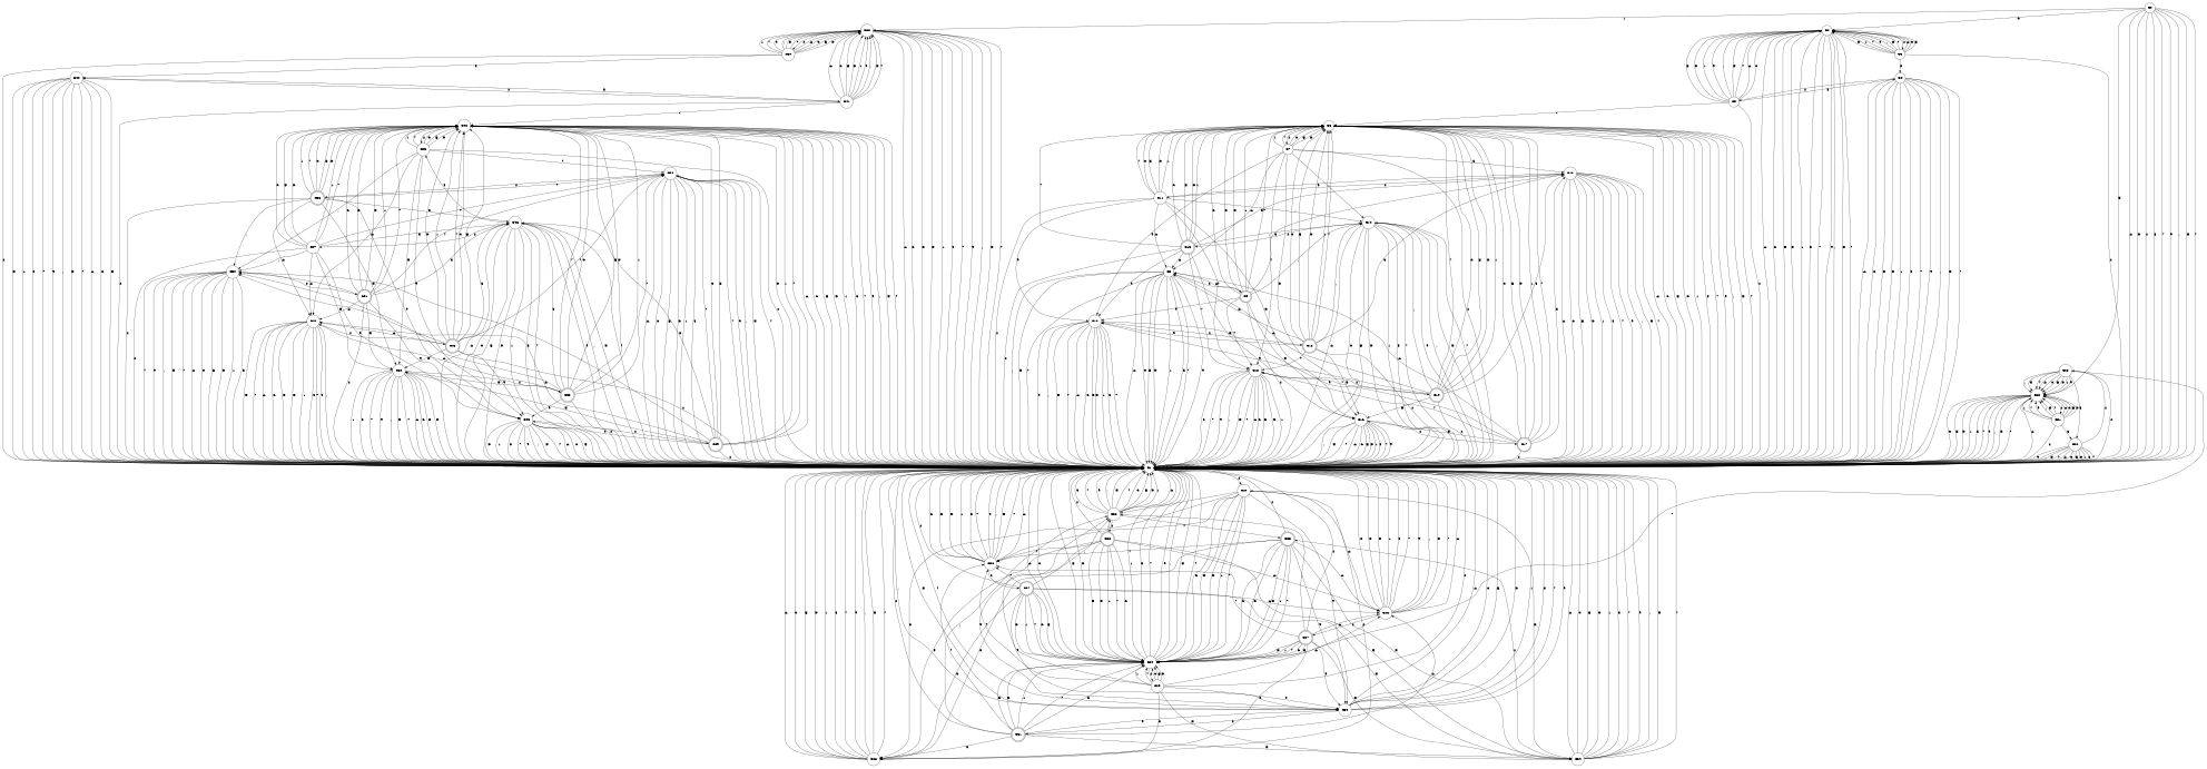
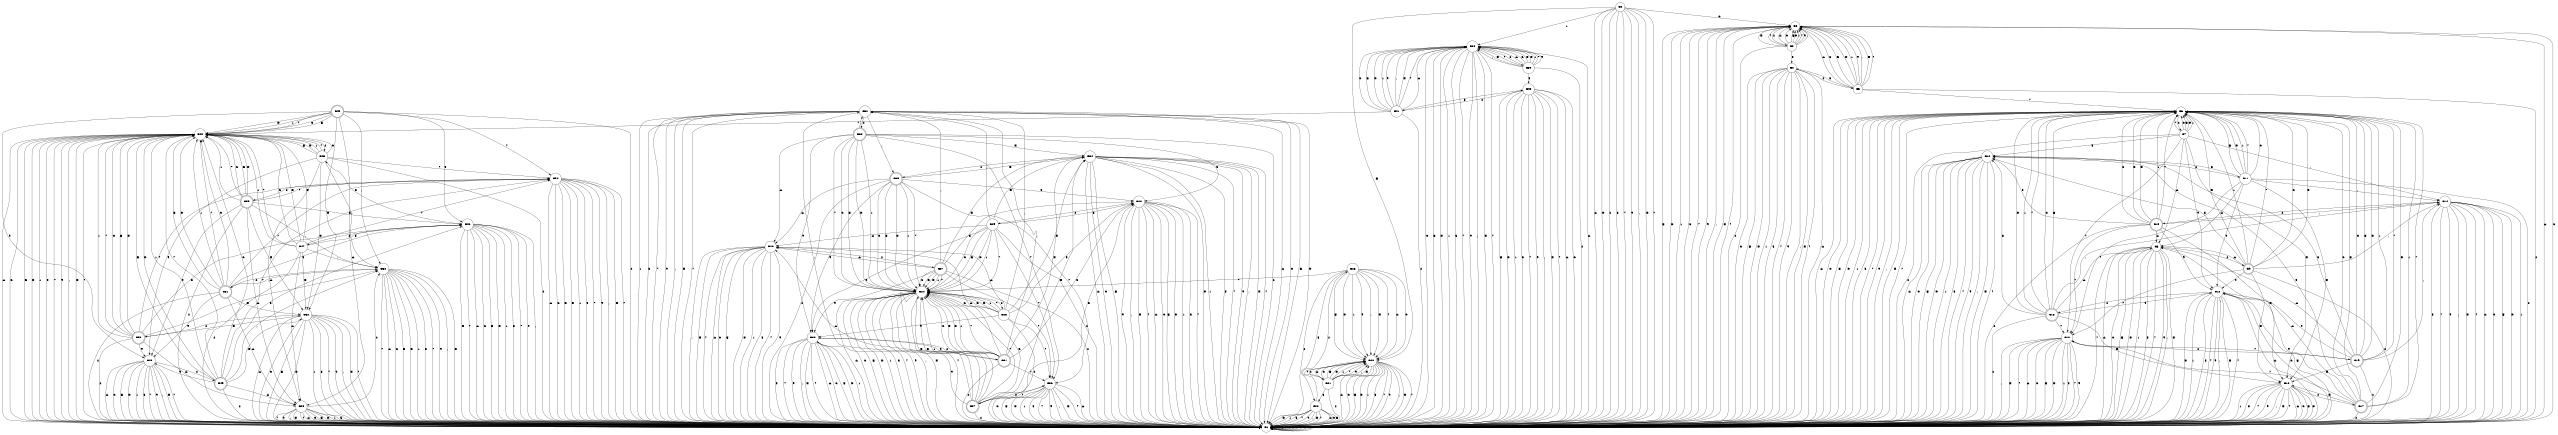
  digraph {
    node [shape=circle]
    Q38
    Q1
    Q39
    Q40
    Q46
    Q47
    Q43
    Q54
    Q48
    Q52
    Q42
    Q44
    Q50
    Q32
    Q33 [shape=doublecircle]
    Q35 [shape=doublecircle]
    Q28
    Q36
    Q30
    Q24
    Q26
    Q34
    Q13 [shape=doublecircle]
    Q10
    Q16
    Q18
    Q6
    Q12
    Q8
    Q14
    Q11
    Q17 [shape=doublecircle]
    Q19 [shape=doublecircle]
    Q7
    Q9 [shape=doublecircle]
    Q15 [shape=doublecircle]
    Q55 [shape=doublecircle]
    Q49 [shape=doublecircle]
    Q53 [shape=doublecircle]
    Q45 [shape=doublecircle]
    Q51 [shape=doublecircle]
    Q5
    Q4
    Q2
    Q3
    Q22
    Q23
    Q20
    Q0
    Q21
    Q31 [shape=doublecircle]
    Q29
    Q37 [shape=doublecircle]
    Q25
    Q27 [shape=doublecircle]
    Q41
    Q38 -> Q1 [label=A]
    Q38 -> Q1 [label=C]
    Q38 -> Q1 [label=E]
    Q38 -> Q1 [label=D]
    Q38 -> Q1 [label=1]
    Q38 -> Q1 [label=5]
    Q38 -> Q1 [label=7]
    Q38 -> Q1 [label=9]
    Q38 -> Q1 [label=";"]
    Q38 -> Q1 [label="="]
    Q38 -> Q1 [label="?"]
    Q38 -> Q39 [label=2]
    Q1 -> Q1 [label=A]
    Q1 -> Q1 [label=C]
    Q1 -> Q1 [label=E]
    Q1 -> Q1 [label=D]
    Q1 -> Q1 [label=1]
    Q1 -> Q1 [label=2]
    Q1 -> Q1 [label=5]
    Q1 -> Q1 [label=7]
    Q1 -> Q1 [label=9]
    Q1 -> Q1 [label=";"]
    Q1 -> Q1 [label="="]
    Q1 -> Q1 [label="?"]
    Q39 -> Q38 [label=A]
    Q39 -> Q38 [label=C]
    Q39 -> Q38 [label=E]
    Q39 -> Q38 [label=D]
    Q39 -> Q38 [label=1]
    Q39 -> Q38 [label=7]
    Q39 -> Q38 [label=9]
    Q39 -> Q38 [label=";"]
    Q39 -> Q38 [label="="]
    Q39 -> Q38 [label="?"]
    Q39 -> Q1 [label=2]
    Q39 -> Q40 [label=5]
    Q40 -> Q1 [label=A]
    Q40 -> Q1 [label=C]
    Q40 -> Q1 [label=E]
    Q40 -> Q1 [label=D]
    Q40 -> Q1 [label=1]
    Q40 -> Q1 [label=5]
    Q40 -> Q1 [label=7]
    Q40 -> Q1 [label=9]
    Q40 -> Q1 [label=";"]
    Q40 -> Q1 [label="="]
    Q40 -> Q1 [label="?"]
    Q40 -> Q41 [label=2]
    Q46 -> Q1 [label=A]
    Q46 -> Q1 [label=C]
    Q46 -> Q1 [label=E]
    Q46 -> Q1 [label=D]
    Q46 -> Q1 [label=1]
    Q46 -> Q1 [label=5]
    Q46 -> Q1 [label=7]
    Q46 -> Q1 [label=9]
    Q46 -> Q1 [label=";"]
    Q46 -> Q1 [label="="]
    Q46 -> Q1 [label="?"]
    Q46 -> Q47 [label=2]
    Q46 -> Q43 [label=5]
    Q47 -> Q1 [label=2]
    Q47 -> Q46 [label=5]
    Q47 -> Q54 [label="?"]
-   Q47 -> Q48 [label=9]
    Q47 -> Q52 [label="="]
    Q47 -> Q42 [label=C]
    Q47 -> Q42 [label=E]
    Q47 -> Q42 [label=D]
    Q47 -> Q42 [label=1]
    Q47 -> Q42 [label=7]
    Q47 -> Q44 [label=A]
    Q47 -> Q50 [label=";"]
    Q43 -> Q1 [label=2]
    Q43 -> Q54 [label="?"]
    Q43 -> Q48 [label=9]
    Q43 -> Q52 [label="="]
    Q43 -> Q42 [label=C]
    Q43 -> Q42 [label=E]
    Q43 -> Q42 [label=D]
    Q43 -> Q42 [label=1]
    Q43 -> Q42 [label=7]
    Q43 -> Q44 [label=A]
    Q43 -> Q50 [label=";"]
    Q54 -> Q1 [label=A]
    Q54 -> Q1 [label=C]
    Q54 -> Q1 [label=E]
    Q54 -> Q1 [label=D]
    Q54 -> Q1 [label=1]
    Q54 -> Q1 [label=5]
    Q54 -> Q1 [label=7]
    Q54 -> Q1 [label=9]
    Q54 -> Q1 [label=";"]
    Q54 -> Q1 [label="="]
    Q54 -> Q1 [label="?"]
    Q54 -> Q55 [label=2]
    Q48 -> Q1 [label=A]
    Q48 -> Q1 [label=C]
    Q48 -> Q1 [label=E]
    Q48 -> Q1 [label=D]
    Q48 -> Q1 [label=1]
    Q48 -> Q1 [label=5]
    Q48 -> Q1 [label=7]
    Q48 -> Q1 [label=9]
    Q48 -> Q1 [label=";"]
    Q48 -> Q1 [label="="]
    Q48 -> Q1 [label="?"]
    Q48 -> Q49 [label=2]
    Q52 -> Q1 [label=A]
    Q52 -> Q1 [label=C]
    Q52 -> Q1 [label=E]
    Q52 -> Q1 [label=D]
    Q52 -> Q1 [label=1]
    Q52 -> Q1 [label=5]
    Q52 -> Q1 [label=7]
    Q52 -> Q1 [label=9]
    Q52 -> Q1 [label=";"]
    Q52 -> Q1 [label="="]
    Q52 -> Q1 [label="?"]
    Q52 -> Q53 [label=2]
    Q42 -> Q1 [label=A]
    Q42 -> Q1 [label=C]
    Q42 -> Q1 [label=E]
    Q42 -> Q1 [label=D]
    Q42 -> Q1 [label=1]
    Q42 -> Q1 [label=5]
    Q42 -> Q1 [label=7]
    Q42 -> Q1 [label=9]
    Q42 -> Q1 [label=";"]
    Q42 -> Q1 [label="="]
    Q42 -> Q1 [label="?"]
    Q42 -> Q43 [label=2]
    Q44 -> Q1 [label=A]
    Q44 -> Q1 [label=C]
    Q44 -> Q1 [label=E]
    Q44 -> Q1 [label=D]
    Q44 -> Q1 [label=1]
    Q44 -> Q1 [label=5]
    Q44 -> Q1 [label=7]
    Q44 -> Q1 [label=9]
    Q44 -> Q1 [label=";"]
    Q44 -> Q1 [label="="]
    Q44 -> Q1 [label="?"]
-   Q44 -> Q45 [label=2]
+   Q44 -> Q50 [label=2]
    Q50 -> Q1 [label=A]
    Q50 -> Q1 [label=C]
    Q50 -> Q1 [label=E]
    Q50 -> Q1 [label=D]
    Q50 -> Q1 [label=1]
    Q50 -> Q1 [label=5]
    Q50 -> Q1 [label=7]
    Q50 -> Q1 [label=9]
    Q50 -> Q1 [label=";"]
    Q50 -> Q1 [label="="]
    Q50 -> Q1 [label="?"]
    Q50 -> Q51 [label=2]
    Q32 -> Q1 [label=A]
    Q32 -> Q1 [label=C]
    Q32 -> Q1 [label=E]
    Q32 -> Q1 [label=D]
    Q32 -> Q1 [label=1]
    Q32 -> Q1 [label=5]
    Q32 -> Q1 [label=7]
    Q32 -> Q1 [label=9]
    Q32 -> Q1 [label=";"]
    Q32 -> Q1 [label="="]
    Q32 -> Q1 [label="?"]
    Q32 -> Q33 [label=2]
    Q32 -> Q35 [label=";"]
    Q33 -> Q1 [label=2]
    Q33 -> Q32 [label=";"]
    Q33 -> Q28 [label=5]
    Q33 -> Q36 [label="?"]
    Q33 -> Q30 [label=9]
    Q33 -> Q24 [label=C]
    Q33 -> Q24 [label=E]
    Q33 -> Q24 [label=D]
    Q33 -> Q24 [label=1]
    Q33 -> Q24 [label=7]
    Q33 -> Q26 [label=A]
    Q33 -> Q34 [label="="]
    Q35 -> Q1 [label=2]
    Q35 -> Q28 [label=5]
    Q35 -> Q36 [label="?"]
    Q35 -> Q30 [label=9]
    Q35 -> Q24 [label=C]
    Q35 -> Q24 [label=E]
    Q35 -> Q24 [label=D]
    Q35 -> Q24 [label=1]
    Q35 -> Q24 [label=7]
    Q35 -> Q26 [label=A]
    Q35 -> Q34 [label="="]
    Q28 -> Q1 [label=A]
    Q28 -> Q1 [label=C]
    Q28 -> Q1 [label=E]
    Q28 -> Q1 [label=D]
    Q28 -> Q1 [label=1]
    Q28 -> Q1 [label=5]
    Q28 -> Q1 [label=7]
    Q28 -> Q1 [label=9]
    Q28 -> Q1 [label=";"]
    Q28 -> Q1 [label="="]
    Q28 -> Q1 [label="?"]
    Q28 -> Q29 [label=2]
    Q36 -> Q1 [label=A]
    Q36 -> Q1 [label=C]
    Q36 -> Q1 [label=E]
    Q36 -> Q1 [label=D]
    Q36 -> Q1 [label=1]
    Q36 -> Q1 [label=5]
    Q36 -> Q1 [label=7]
    Q36 -> Q1 [label=9]
    Q36 -> Q1 [label=";"]
    Q36 -> Q1 [label="="]
    Q36 -> Q1 [label="?"]
    Q36 -> Q37 [label=2]
    Q30 -> Q1 [label=A]
    Q30 -> Q1 [label=C]
    Q30 -> Q1 [label=E]
    Q30 -> Q1 [label=D]
    Q30 -> Q1 [label=1]
    Q30 -> Q1 [label=5]
    Q30 -> Q1 [label=7]
    Q30 -> Q1 [label=9]
    Q30 -> Q1 [label=";"]
    Q30 -> Q1 [label="="]
    Q30 -> Q1 [label="?"]
    Q30 -> Q31 [label=2]
    Q24 -> Q1 [label=A]
    Q24 -> Q1 [label=C]
    Q24 -> Q1 [label=E]
    Q24 -> Q1 [label=D]
    Q24 -> Q1 [label=1]
    Q24 -> Q1 [label=5]
    Q24 -> Q1 [label=7]
    Q24 -> Q1 [label=9]
    Q24 -> Q1 [label=";"]
    Q24 -> Q1 [label="="]
    Q24 -> Q1 [label="?"]
    Q24 -> Q25 [label=2]
    Q26 -> Q1 [label=A]
    Q26 -> Q1 [label=C]
    Q26 -> Q1 [label=E]
    Q26 -> Q1 [label=D]
    Q26 -> Q1 [label=1]
    Q26 -> Q1 [label=5]
    Q26 -> Q1 [label=7]
    Q26 -> Q1 [label=9]
    Q26 -> Q1 [label=";"]
    Q26 -> Q1 [label="="]
    Q26 -> Q1 [label="?"]
    Q26 -> Q27 [label=2]
    Q34 -> Q1 [label=A]
    Q34 -> Q1 [label=C]
    Q34 -> Q1 [label=E]
    Q34 -> Q1 [label=D]
    Q34 -> Q1 [label=1]
    Q34 -> Q1 [label=5]
    Q34 -> Q1 [label=7]
    Q34 -> Q1 [label=9]
    Q34 -> Q1 [label=";"]
    Q34 -> Q1 [label="="]
    Q34 -> Q1 [label="?"]
    Q34 -> Q35 [label=2]
    Q13 -> Q1 [label=2]
    Q13 -> Q10 [label=5]
    Q13 -> Q16 [label="="]
    Q13 -> Q18 [label="?"]
    Q13 -> Q6 [label=C]
    Q13 -> Q6 [label=E]
    Q13 -> Q6 [label=D]
    Q13 -> Q6 [label=1]
    Q13 -> Q6 [label=7]
    Q13 -> Q12 [label=9]
    Q13 -> Q8 [label=A]
    Q13 -> Q14 [label=";"]
    Q10 -> Q1 [label=A]
    Q10 -> Q1 [label=C]
    Q10 -> Q1 [label=E]
    Q10 -> Q1 [label=D]
    Q10 -> Q1 [label=1]
    Q10 -> Q1 [label=5]
    Q10 -> Q1 [label=7]
    Q10 -> Q1 [label=9]
    Q10 -> Q1 [label=";"]
    Q10 -> Q1 [label="="]
    Q10 -> Q1 [label="?"]
    Q10 -> Q11 [label=2]
    Q16 -> Q1 [label=A]
    Q16 -> Q1 [label=C]
    Q16 -> Q1 [label=E]
    Q16 -> Q1 [label=D]
    Q16 -> Q1 [label=1]
    Q16 -> Q1 [label=5]
    Q16 -> Q1 [label=7]
    Q16 -> Q1 [label=9]
    Q16 -> Q1 [label=";"]
    Q16 -> Q1 [label="="]
    Q16 -> Q1 [label="?"]
    Q16 -> Q17 [label=2]
    Q18 -> Q1 [label=A]
    Q18 -> Q1 [label=C]
    Q18 -> Q1 [label=E]
    Q18 -> Q1 [label=D]
    Q18 -> Q1 [label=1]
    Q18 -> Q1 [label=5]
    Q18 -> Q1 [label=7]
    Q18 -> Q1 [label=9]
    Q18 -> Q1 [label=";"]
    Q18 -> Q1 [label="="]
    Q18 -> Q1 [label="?"]
    Q18 -> Q19 [label=2]
    Q6 -> Q1 [label=A]
    Q6 -> Q1 [label=C]
    Q6 -> Q1 [label=E]
    Q6 -> Q1 [label=D]
    Q6 -> Q1 [label=1]
    Q6 -> Q1 [label=5]
    Q6 -> Q1 [label=7]
    Q6 -> Q1 [label=9]
    Q6 -> Q1 [label=";"]
    Q6 -> Q1 [label="="]
    Q6 -> Q1 [label="?"]
    Q6 -> Q7 [label=2]
    Q12 -> Q1 [label=A]
    Q12 -> Q1 [label=C]
    Q12 -> Q1 [label=E]
    Q12 -> Q1 [label=D]
    Q12 -> Q1 [label=1]
    Q12 -> Q1 [label=5]
    Q12 -> Q1 [label=7]
    Q12 -> Q1 [label=9]
    Q12 -> Q1 [label=";"]
    Q12 -> Q1 [label="="]
    Q12 -> Q1 [label="?"]
    Q12 -> Q13 [label=2]
    Q8 -> Q1 [label=A]
    Q8 -> Q1 [label=C]
    Q8 -> Q1 [label=E]
    Q8 -> Q1 [label=D]
    Q8 -> Q1 [label=1]
    Q8 -> Q1 [label=5]
    Q8 -> Q1 [label=7]
    Q8 -> Q1 [label=9]
    Q8 -> Q1 [label=";"]
    Q8 -> Q1 [label="="]
    Q8 -> Q1 [label="?"]
    Q8 -> Q9 [label=2]
    Q14 -> Q1 [label=A]
    Q14 -> Q1 [label=C]
    Q14 -> Q1 [label=E]
    Q14 -> Q1 [label=D]
    Q14 -> Q1 [label=1]
    Q14 -> Q1 [label=5]
    Q14 -> Q1 [label=7]
    Q14 -> Q1 [label=9]
    Q14 -> Q1 [label=";"]
    Q14 -> Q1 [label="="]
    Q14 -> Q1 [label="?"]
    Q14 -> Q15 [label=2]
    Q11 -> Q1 [label=2]
    Q11 -> Q10 [label=5]
    Q11 -> Q16 [label="="]
    Q11 -> Q18 [label="?"]
    Q11 -> Q6 [label=C]
    Q11 -> Q6 [label=E]
    Q11 -> Q6 [label=D]
    Q11 -> Q6 [label=1]
    Q11 -> Q6 [label=7]
    Q11 -> Q12 [label=9]
    Q11 -> Q8 [label=A]
    Q11 -> Q14 [label=";"]
    Q17 -> Q1 [label=2]
    Q17 -> Q10 [label=5]
    Q17 -> Q16 [label="="]
    Q17 -> Q18 [label="?"]
    Q17 -> Q6 [label=C]
    Q17 -> Q6 [label=E]
    Q17 -> Q6 [label=D]
    Q17 -> Q6 [label=1]
    Q17 -> Q6 [label=7]
    Q17 -> Q12 [label=9]
    Q17 -> Q8 [label=A]
    Q19 -> Q1 [label=2]
    Q19 -> Q10 [label=5]
    Q19 -> Q16 [label="="]
    Q19 -> Q18 [label="?"]
    Q19 -> Q6 [label=C]
    Q19 -> Q6 [label=E]
    Q19 -> Q6 [label=D]
    Q19 -> Q6 [label=1]
    Q19 -> Q6 [label=7]
    Q19 -> Q12 [label=9]
    Q19 -> Q8 [label=A]
    Q19 -> Q14 [label=";"]
    Q7 -> Q1 [label=2]
    Q7 -> Q10 [label=5]
    Q7 -> Q16 [label="="]
    Q7 -> Q18 [label="?"]
    Q7 -> Q6 [label=C]
    Q7 -> Q6 [label=E]
    Q7 -> Q6 [label=D]
    Q7 -> Q6 [label=1]
    Q7 -> Q6 [label=7]
    Q7 -> Q12 [label=9]
    Q7 -> Q8 [label=A]
    Q7 -> Q14 [label=";"]
    Q9 -> Q1 [label=2]
    Q9 -> Q10 [label=5]
    Q9 -> Q16 [label="="]
    Q9 -> Q18 [label="?"]
    Q9 -> Q6 [label=C]
    Q9 -> Q6 [label=E]
    Q9 -> Q6 [label=D]
    Q9 -> Q6 [label=1]
    Q9 -> Q6 [label=7]
    Q9 -> Q12 [label=9]
    Q9 -> Q8 [label=A]
    Q9 -> Q14 [label=";"]
    Q15 -> Q1 [label=2]
    Q15 -> Q10 [label=5]
    Q15 -> Q16 [label="="]
    Q15 -> Q18 [label="?"]
    Q15 -> Q6 [label=C]
    Q15 -> Q6 [label=E]
    Q15 -> Q6 [label=D]
    Q15 -> Q6 [label=1]
    Q15 -> Q6 [label=7]
    Q15 -> Q12 [label=9]
    Q15 -> Q8 [label=A]
    Q15 -> Q14 [label=";"]
    Q55 -> Q1 [label=2]
    Q55 -> Q46 [label=5]
    Q55 -> Q54 [label="?"]
    Q55 -> Q48 [label=9]
    Q55 -> Q52 [label="="]
    Q55 -> Q42 [label=C]
    Q55 -> Q42 [label=E]
    Q55 -> Q42 [label=D]
    Q55 -> Q42 [label=1]
    Q55 -> Q42 [label=7]
    Q55 -> Q44 [label=A]
    Q55 -> Q50 [label=";"]
    Q49 -> Q1 [label=2]
    Q49 -> Q46 [label=5]
    Q49 -> Q54 [label="?"]
    Q49 -> Q48 [label=9]
    Q49 -> Q52 [label="="]
    Q49 -> Q42 [label=C]
    Q49 -> Q42 [label=E]
    Q49 -> Q42 [label=D]
    Q49 -> Q42 [label=1]
    Q49 -> Q42 [label=7]
    Q49 -> Q44 [label=A]
    Q49 -> Q50 [label=";"]
    Q53 -> Q1 [label=2]
    Q53 -> Q46 [label=5]
    Q53 -> Q54 [label="?"]
    Q53 -> Q48 [label=9]
    Q53 -> Q52 [label="="]
    Q53 -> Q42 [label=C]
    Q53 -> Q42 [label=E]
    Q53 -> Q42 [label=D]
    Q53 -> Q42 [label=1]
    Q53 -> Q42 [label=7]
    Q53 -> Q44 [label=A]
    Q53 -> Q50 [label=";"]
    Q45 -> Q1 [label=2]
    Q45 -> Q46 [label=5]
    Q45 -> Q54 [label="?"]
    Q45 -> Q48 [label=9]
    Q45 -> Q52 [label="="]
    Q45 -> Q42 [label=C]
    Q45 -> Q42 [label=E]
    Q45 -> Q42 [label=D]
    Q45 -> Q42 [label=1]
    Q45 -> Q42 [label=7]
    Q45 -> Q44 [label=A]
    Q45 -> Q50 [label=";"]
    Q51 -> Q1 [label=2]
    Q51 -> Q46 [label=5]
    Q51 -> Q54 [label="?"]
    Q51 -> Q48 [label=9]
    Q51 -> Q52 [label="="]
    Q51 -> Q42 [label=C]
    Q51 -> Q42 [label=E]
    Q51 -> Q42 [label=D]
    Q51 -> Q42 [label=1]
    Q51 -> Q42 [label=7]
    Q51 -> Q44 [label=A]
    Q51 -> Q50 [label=";"]
    Q5 -> Q1 [label=2]
    Q5 -> Q6 [label=7]
    Q5 -> Q4 [label=5]
    Q5 -> Q2 [label=A]
    Q5 -> Q2 [label=C]
    Q5 -> Q2 [label=E]
    Q5 -> Q2 [label=D]
    Q5 -> Q2 [label=1]
    Q5 -> Q2 [label=9]
    Q5 -> Q2 [label=";"]
    Q5 -> Q2 [label="="]
    Q5 -> Q2 [label="?"]
    Q4 -> Q1 [label=A]
    Q4 -> Q1 [label=C]
    Q4 -> Q1 [label=E]
    Q4 -> Q1 [label=D]
    Q4 -> Q1 [label=1]
    Q4 -> Q1 [label=5]
    Q4 -> Q1 [label=7]
    Q4 -> Q1 [label=9]
    Q4 -> Q1 [label=";"]
    Q4 -> Q1 [label="="]
    Q4 -> Q1 [label="?"]
    Q4 -> Q5 [label=2]
    Q2 -> Q1 [label=A]
    Q2 -> Q1 [label=C]
    Q2 -> Q1 [label=E]
    Q2 -> Q1 [label=D]
    Q2 -> Q1 [label=1]
    Q2 -> Q1 [label=5]
    Q2 -> Q1 [label=7]
    Q2 -> Q1 [label=9]
    Q2 -> Q1 [label=";"]
    Q2 -> Q1 [label="="]
    Q2 -> Q1 [label="?"]
    Q2 -> Q3 [label=2]
    Q3 -> Q1 [label=2]
    Q3 -> Q4 [label=5]
    Q3 -> Q2 [label=A]
    Q3 -> Q2 [label=C]
    Q3 -> Q2 [label=E]
    Q3 -> Q2 [label=D]
    Q3 -> Q2 [label=1]
    Q3 -> Q2 [label=7]
    Q3 -> Q2 [label=9]
    Q3 -> Q2 [label=";"]
    Q3 -> Q2 [label="="]
    Q3 -> Q2 [label="?"]
    Q22 -> Q1 [label=A]
    Q22 -> Q1 [label=C]
    Q22 -> Q1 [label=E]
    Q22 -> Q1 [label=D]
    Q22 -> Q1 [label=1]
    Q22 -> Q1 [label=5]
    Q22 -> Q1 [label=7]
    Q22 -> Q1 [label=9]
    Q22 -> Q1 [label=";"]
    Q22 -> Q1 [label="="]
    Q22 -> Q1 [label="?"]
    Q22 -> Q23 [label=2]
    Q23 -> Q1 [label=2]
    Q23 -> Q24 [label=7]
    Q23 -> Q22 [label=5]
    Q23 -> Q20 [label=A]
    Q23 -> Q20 [label=C]
    Q23 -> Q20 [label=E]
    Q23 -> Q20 [label=D]
    Q23 -> Q20 [label=1]
    Q23 -> Q20 [label=9]
    Q23 -> Q20 [label=";"]
    Q23 -> Q20 [label="="]
    Q23 -> Q20 [label="?"]
    Q20 -> Q1 [label=A]
    Q20 -> Q1 [label=C]
    Q20 -> Q1 [label=E]
    Q20 -> Q1 [label=D]
    Q20 -> Q1 [label=1]
    Q20 -> Q1 [label=5]
    Q20 -> Q1 [label=7]
    Q20 -> Q1 [label=9]
    Q20 -> Q1 [label=";"]
    Q20 -> Q1 [label="="]
    Q20 -> Q1 [label="?"]
    Q20 -> Q21 [label=2]
    Q0 -> Q38 [label=1]
    Q0 -> Q1 [label=A]
    Q0 -> Q1 [label=D]
    Q0 -> Q1 [label=2]
    Q0 -> Q1 [label=5]
    Q0 -> Q1 [label=7]
    Q0 -> Q1 [label=9]
    Q0 -> Q1 [label=";"]
    Q0 -> Q1 [label="="]
    Q0 -> Q1 [label="?"]
    Q0 -> Q2 [label=C]
    Q0 -> Q20 [label=E]
    Q21 -> Q1 [label=2]
    Q21 -> Q22 [label=5]
    Q21 -> Q20 [label=A]
    Q21 -> Q20 [label=C]
    Q21 -> Q20 [label=E]
    Q21 -> Q20 [label=D]
    Q21 -> Q20 [label=1]
    Q21 -> Q20 [label=7]
    Q21 -> Q20 [label=9]
    Q21 -> Q20 [label=";"]
    Q21 -> Q20 [label="="]
    Q21 -> Q20 [label="?"]
    Q31 -> Q1 [label=2]
    Q31 -> Q32 [label=";"]
    Q31 -> Q28 [label=5]
    Q31 -> Q36 [label="?"]
    Q31 -> Q30 [label=9]
    Q31 -> Q24 [label=C]
    Q31 -> Q24 [label=E]
    Q31 -> Q24 [label=D]
    Q31 -> Q24 [label=1]
    Q31 -> Q24 [label=7]
    Q31 -> Q26 [label=A]
    Q31 -> Q34 [label="="]
-   Q1 -> Q29 [label=2]
+   Q29 -> Q1 [label=2]
    Q29 -> Q32 [label=";"]
    Q29 -> Q28 [label=5]
    Q29 -> Q36 [label="?"]
    Q29 -> Q30 [label=9]
    Q29 -> Q24 [label=C]
    Q29 -> Q24 [label=E]
    Q29 -> Q24 [label=D]
    Q29 -> Q24 [label=1]
    Q29 -> Q24 [label=7]
    Q29 -> Q26 [label=A]
    Q29 -> Q34 [label="="]
    Q37 -> Q1 [label=2]
    Q37 -> Q32 [label=";"]
    Q37 -> Q28 [label=5]
    Q37 -> Q36 [label="?"]
    Q37 -> Q30 [label=9]
    Q37 -> Q24 [label=C]
    Q37 -> Q24 [label=E]
    Q37 -> Q24 [label=D]
    Q37 -> Q24 [label=1]
    Q37 -> Q24 [label=7]
    Q37 -> Q26 [label=A]
    Q37 -> Q34 [label="="]
    Q25 -> Q1 [label=2]
    Q25 -> Q32 [label=";"]
    Q25 -> Q28 [label=5]
    Q25 -> Q36 [label="?"]
    Q25 -> Q30 [label=9]
    Q25 -> Q24 [label=C]
    Q25 -> Q24 [label=E]
    Q25 -> Q24 [label=D]
    Q25 -> Q24 [label=1]
    Q25 -> Q24 [label=7]
    Q25 -> Q26 [label=A]
    Q25 -> Q34 [label="="]
    Q27 -> Q1 [label=2]
    Q27 -> Q32 [label=";"]
    Q27 -> Q28 [label=5]
    Q27 -> Q36 [label="?"]
    Q27 -> Q30 [label=9]
    Q27 -> Q24 [label=C]
    Q27 -> Q24 [label=E]
    Q27 -> Q24 [label=D]
    Q27 -> Q24 [label=1]
    Q27 -> Q24 [label=7]
    Q27 -> Q26 [label=A]
    Q27 -> Q34 [label="="]
    Q41 -> Q38 [label=A]
    Q41 -> Q38 [label=C]
    Q41 -> Q38 [label=E]
    Q41 -> Q38 [label=D]
    Q41 -> Q38 [label=1]
    Q41 -> Q38 [label=9]
    Q41 -> Q38 [label=";"]
    Q41 -> Q38 [label="="]
    Q41 -> Q38 [label="?"]
    Q41 -> Q1 [label=2]
    Q41 -> Q40 [label=5]
    Q41 -> Q42 [label=7]
  }
